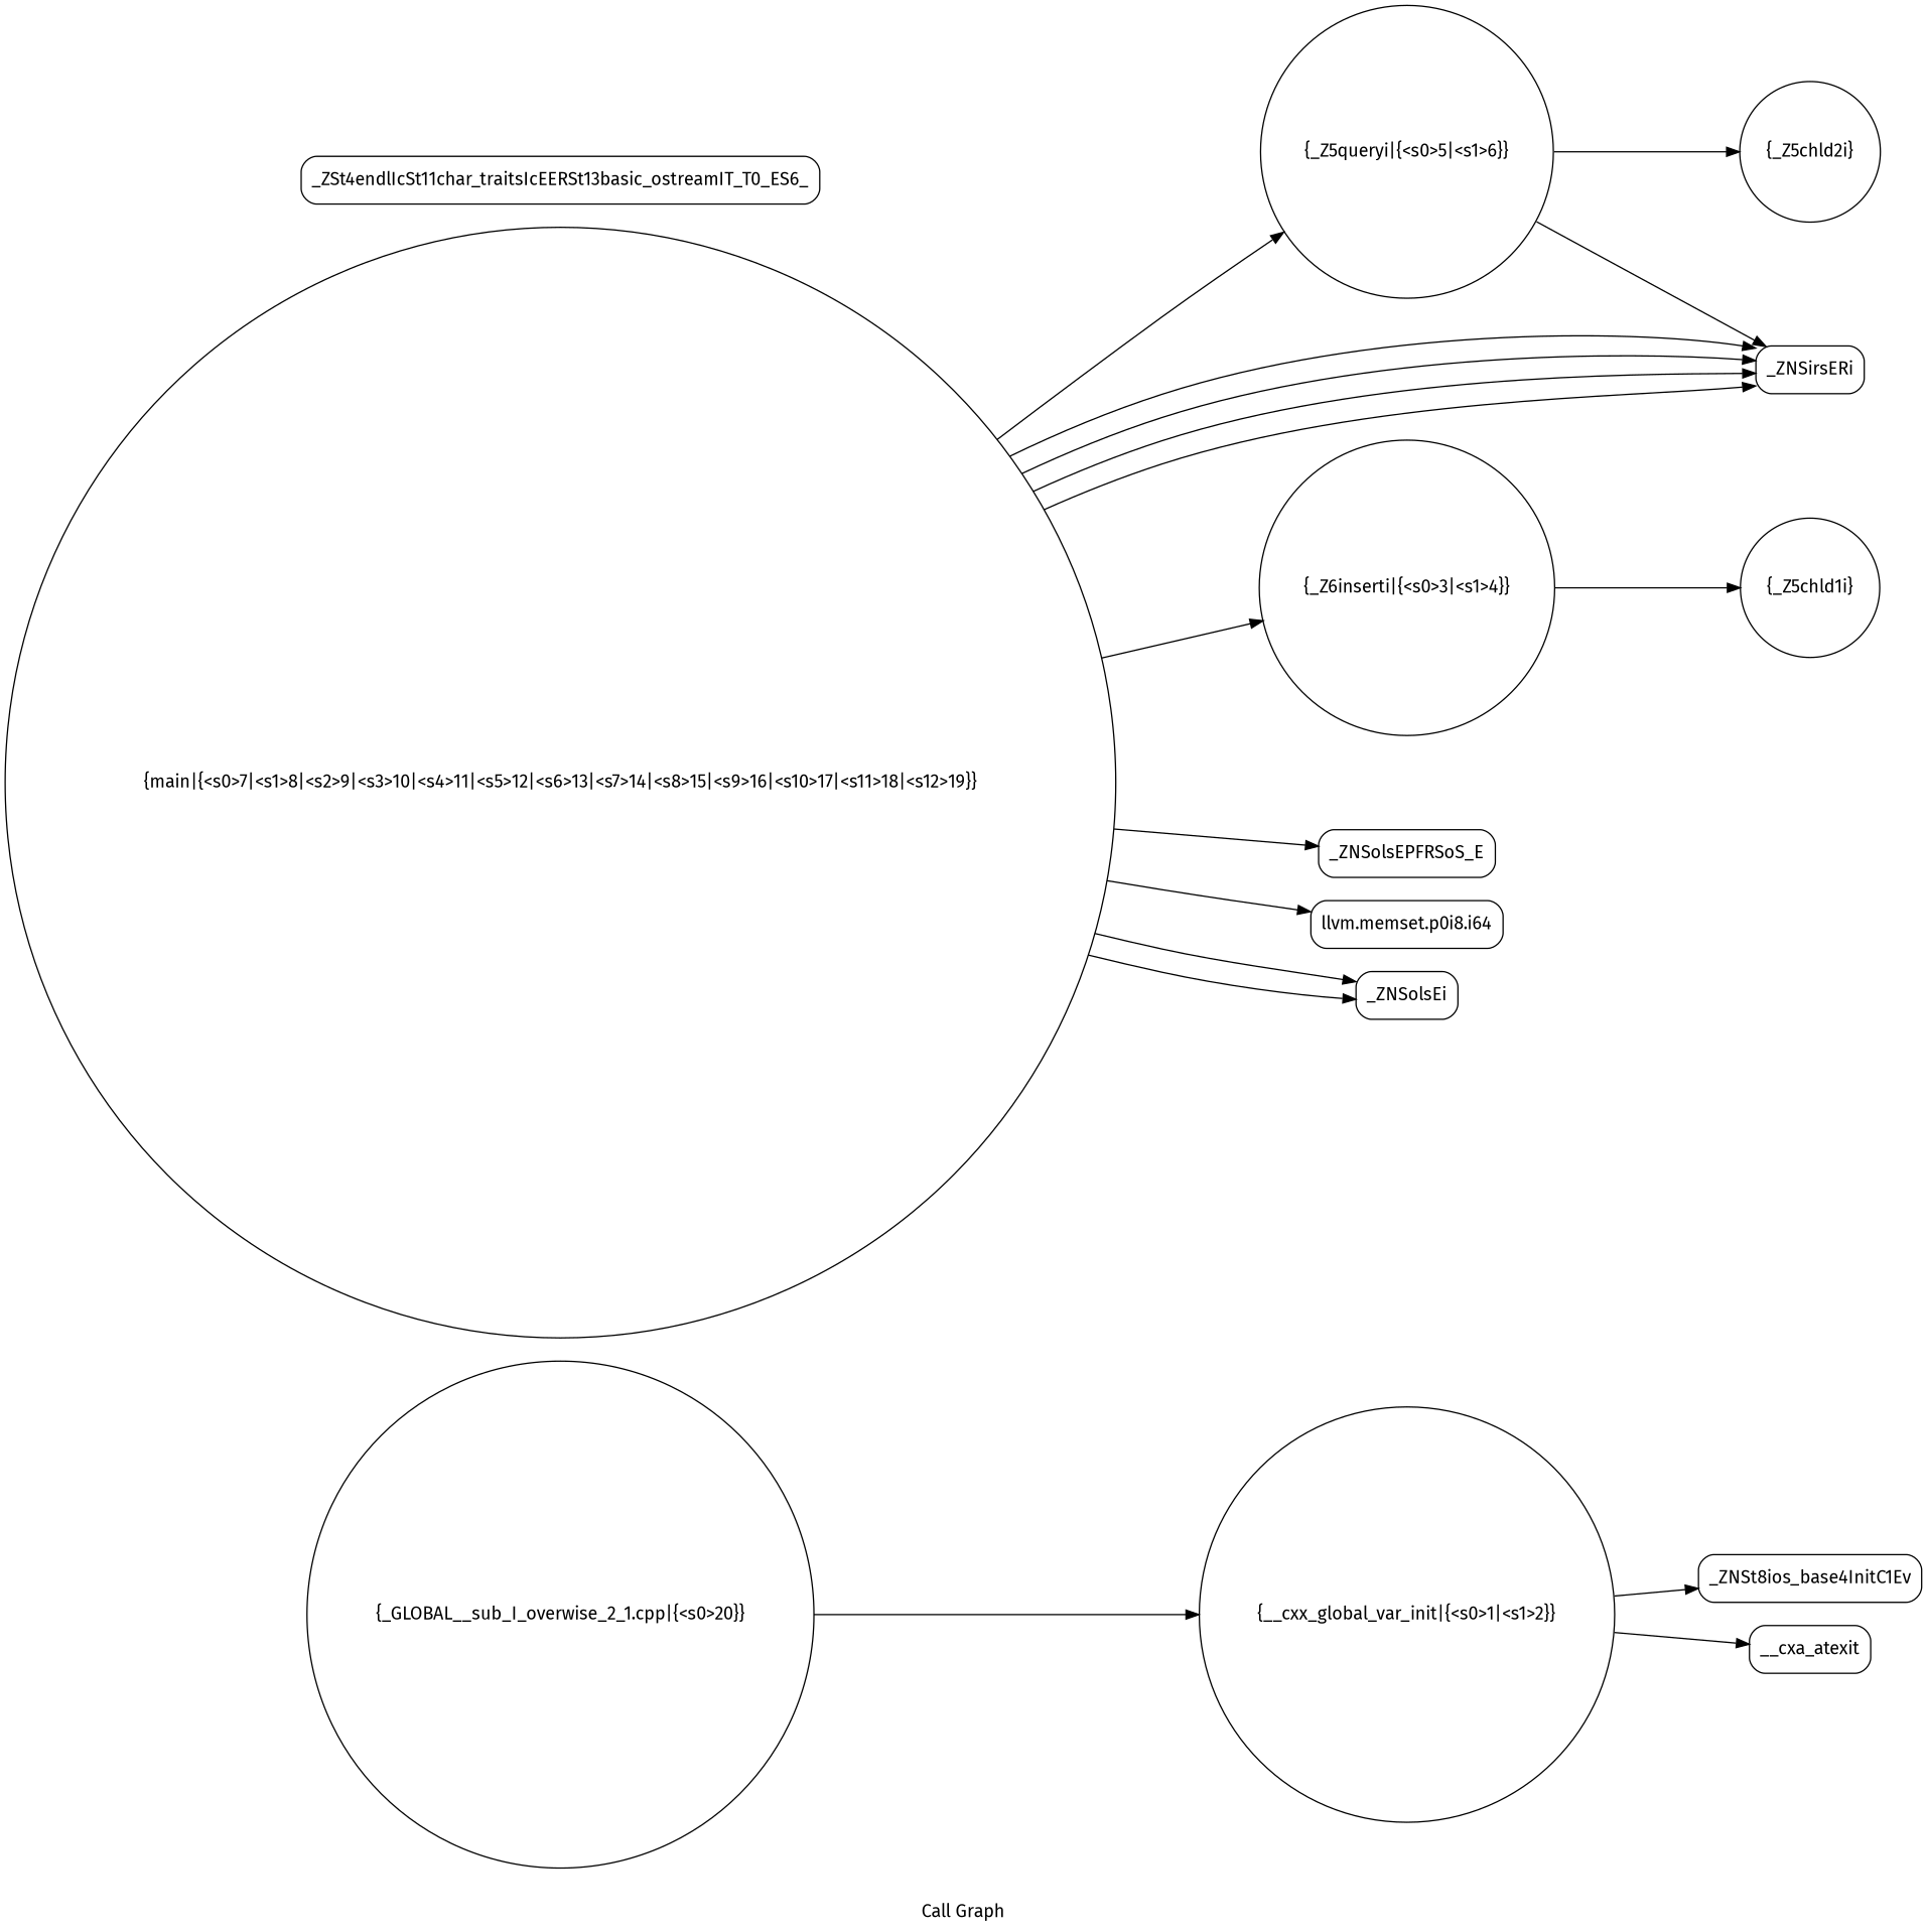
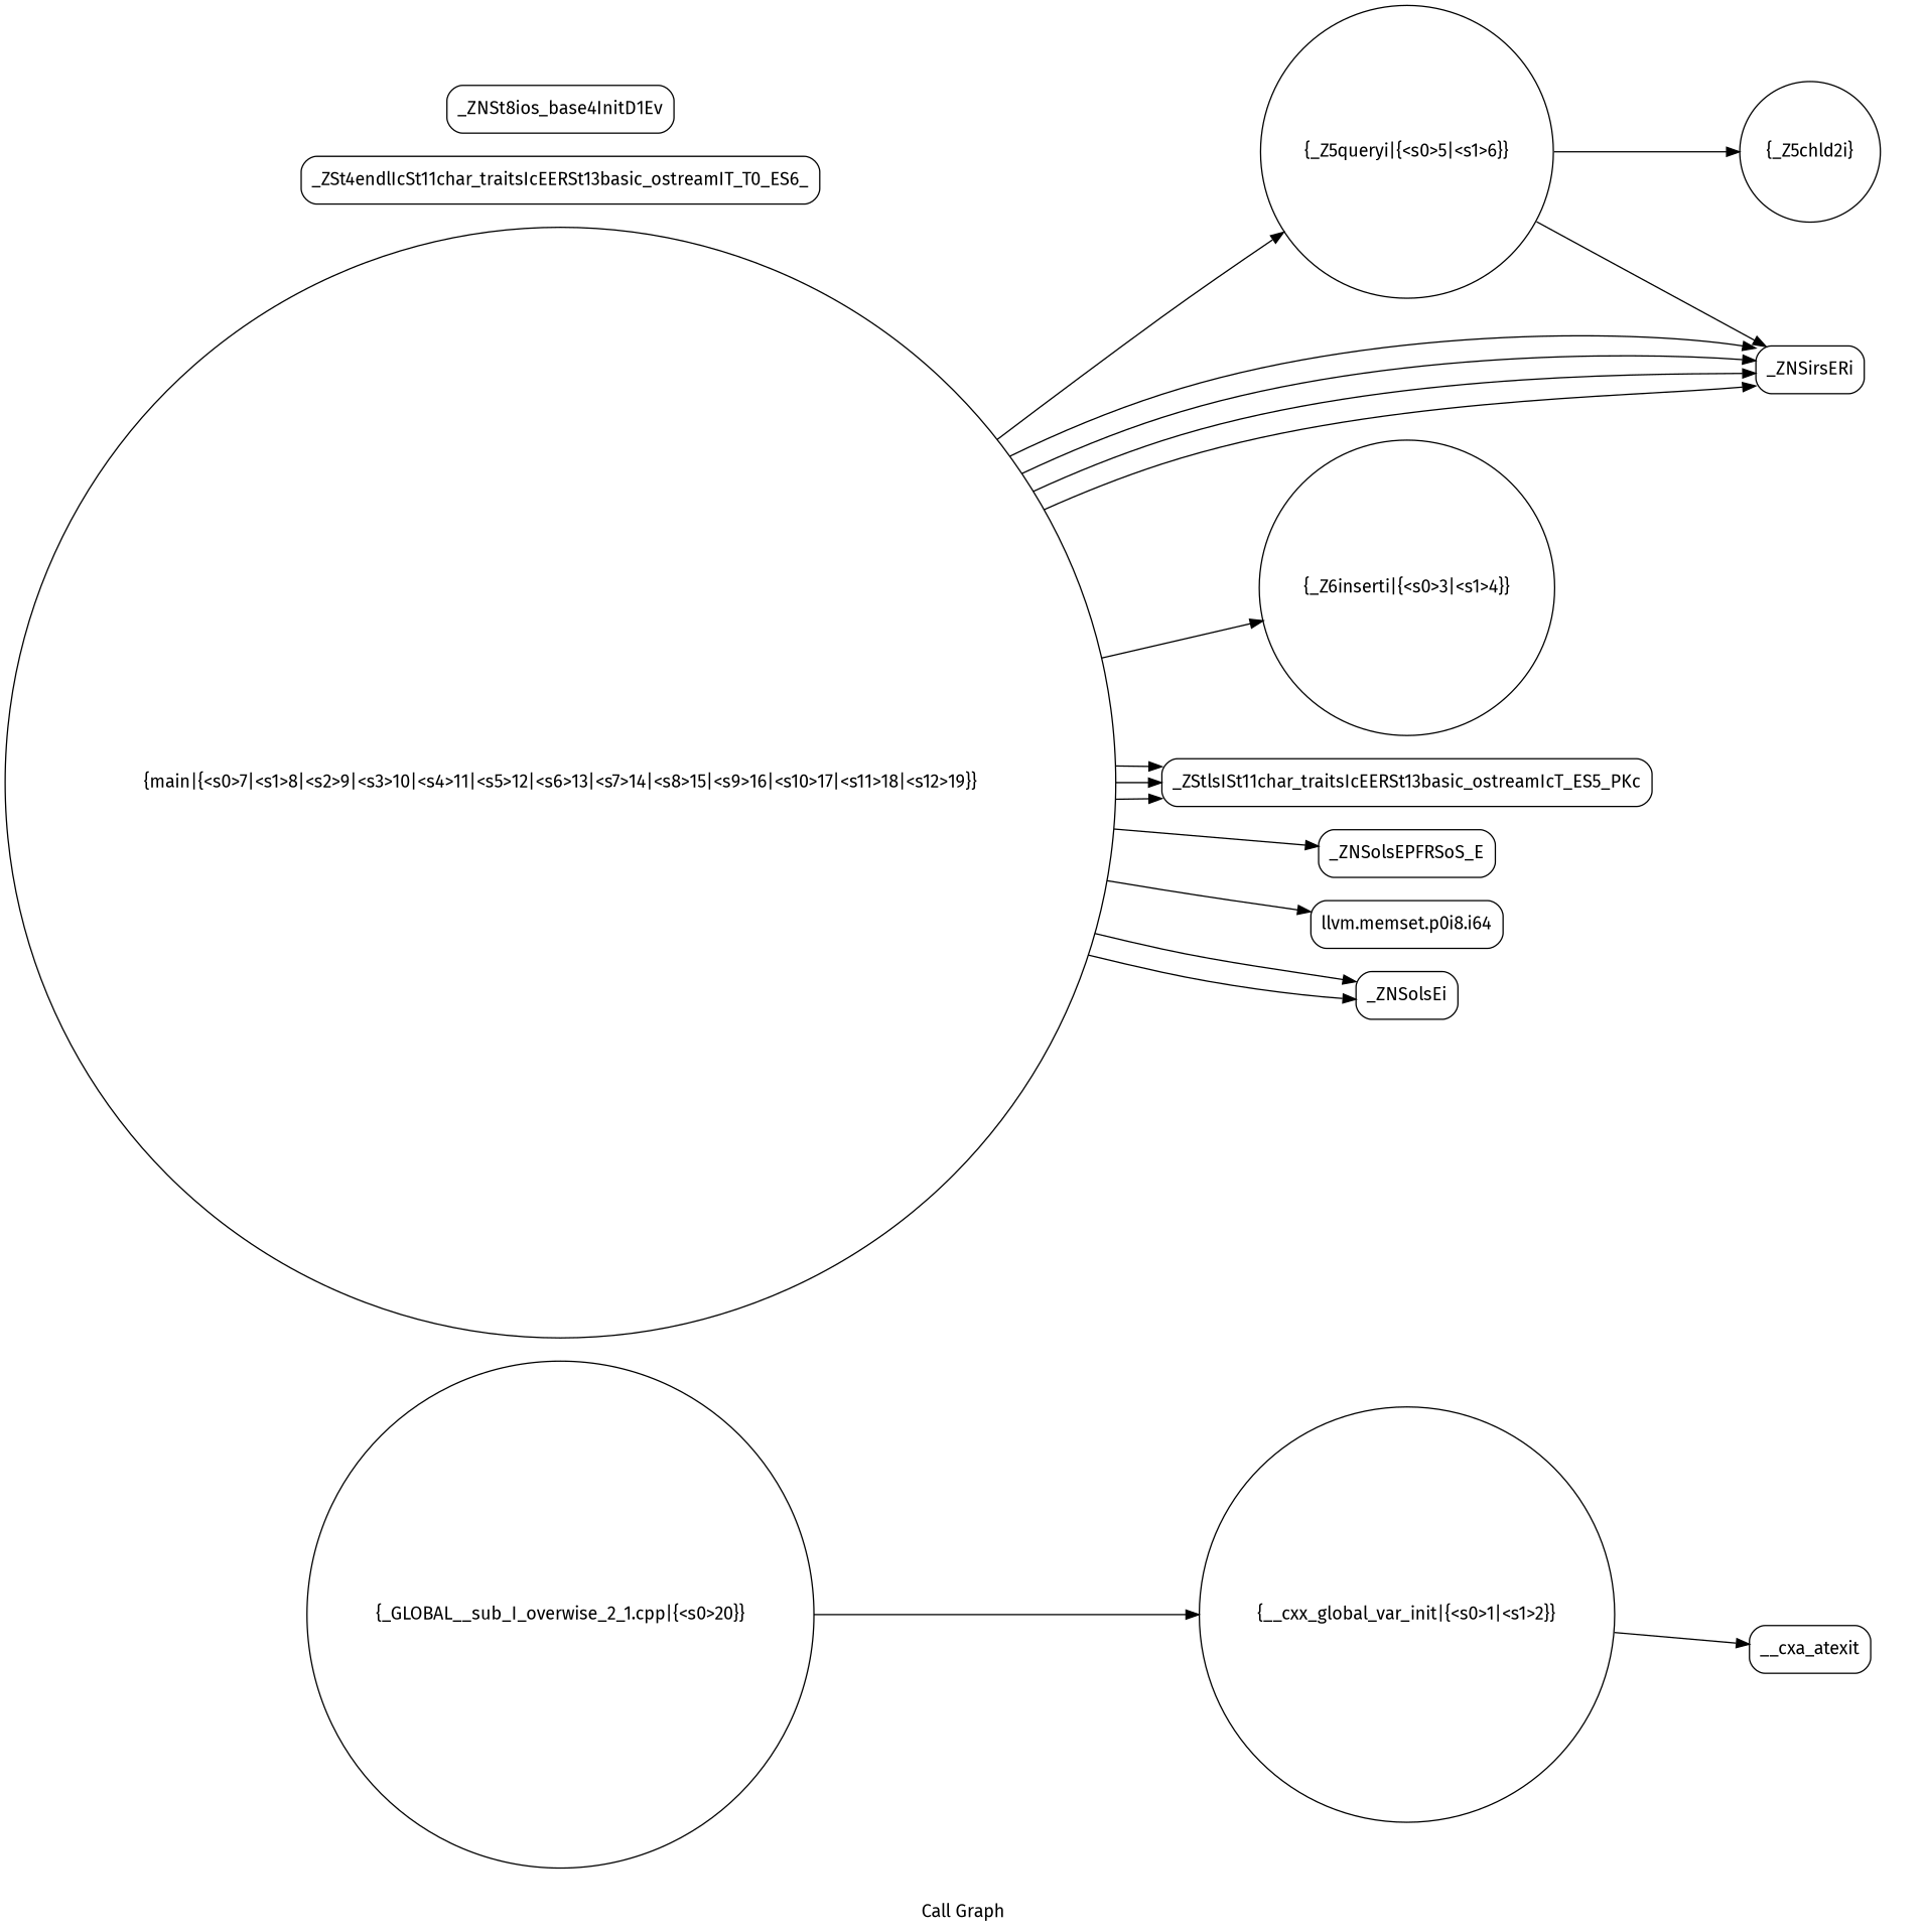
  digraph {
    fontname="Fira Sans"
    label="Call Graph"
    rankdir=LR
    node [fontname="Fira Sans" shape=Mrecord]
    edge [color=black fontname="Fira Sans" tailport=s0]
    n1 [label="{__cxx_global_var_init|{<s0>1|<s1>2}}" shape=circle]
-   n2 [label="{_ZNSt8ios_base4InitC1Ev}"]
    n3 [label="{__cxa_atexit}"]
    n4 [label="{_Z5queryi|{<s0>5|<s1>6}}" shape=circle]
    n5 [label="{_Z5chld2i}" shape=circle]
    n6 [label="{_ZNSirsERi}"]
-   n7 [label="{_Z5chld1i}" shape=circle]
    n8 [label="{_ZSt4endlIcSt11char_traitsIcEERSt13basic_ostreamIT_T0_ES6_}"]
+   n9 [label="{_ZNSt8ios_base4InitD1Ev}"]
    n10 [label="{_Z6inserti|{<s0>3|<s1>4}}" shape=circle]
+   n11 [label="{_ZStlsISt11char_traitsIcEERSt13basic_ostreamIcT_ES5_PKc}"]
    n12 [label="{_ZNSolsEPFRSoS_E}"]
    n13 [label="{main|{<s0>7|<s1>8|<s2>9|<s3>10|<s4>11|<s5>12|<s6>13|<s7>14|<s8>15|<s9>16|<s10>17|<s11>18|<s12>19}}" shape=circle]
    n14 [label="{llvm.memset.p0i8.i64}"]
    n15 [label="{_ZNSolsEi}"]
    n16 [label="{_GLOBAL__sub_I_overwise_2_1.cpp|{<s0>20}}" shape=circle]
-   n1 -> n2
    n1 -> n3 [tailport=s1]
    n4 -> n5
    n4 -> n6 [tailport=s1]
-   n10 -> n7
    n13 -> n4 [tailport=s4]
    n13 -> n6
    n13 -> n6 [tailport=s1]
    n13 -> n6 [tailport=s5]
    n13 -> n6 [tailport=s9]
    n13 -> n10 [tailport=s3]
+   n13 -> n11 [tailport=s6]
+   n13 -> n11 [tailport=s8]
+   n13 -> n11 [tailport=s10]
    n13 -> n12 [tailport=s12]
    n13 -> n14 [tailport=s2]
    n13 -> n15 [tailport=s7]
    n13 -> n15 [tailport=s11]
    n16 -> n1
  }
